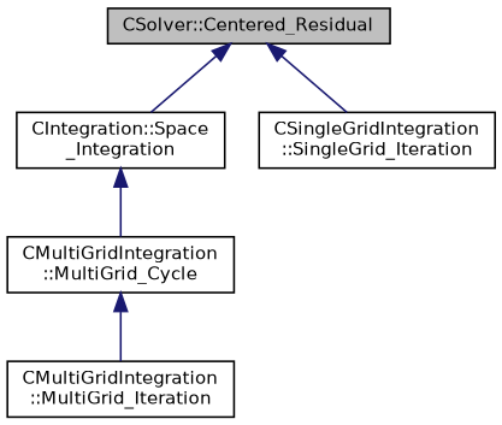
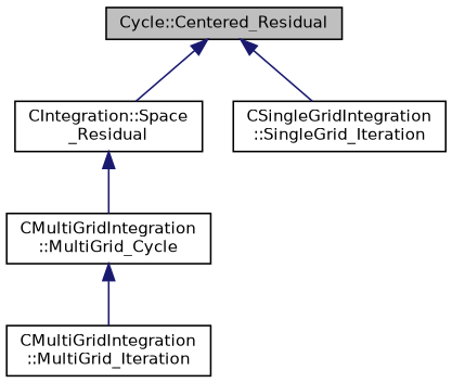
  digraph {
    rankdir=TB
    node [color=black fillcolor=white fontname=Helvetica fontsize=10 shape=record style=filled]
    edge [color=midnightblue dir=back fontname=Helvetica fontsize=10 labelfontname=Helvetica labelfontsize=10 style=solid]
-   n1 [fillcolor=grey75 fontcolor=black height=0.2 label="CSolver::Centered_Residual" width=0.4]
-   n2 [height=0.2 label="CIntegration::Space\l_Integration" width=0.4]
+   n1 [fillcolor=grey75 fontcolor=black height=0.2 label="Cycle::Centered_Residual" width=0.4]
+   n2 [height=0.2 label="CIntegration::Space\l_Residual" width=0.4]
    n3 [height=0.2 label="CSingleGridIntegration\l::SingleGrid_Iteration" width=0.4]
    n4 [height=0.2 label="CMultiGridIntegration\l::MultiGrid_Cycle" width=0.4]
    n5 [height=0.2 label="CMultiGridIntegration\l::MultiGrid_Iteration" width=0.4]
    n1 -> n2
    n1 -> n3
    n2 -> n4
    n4 -> n5
  }
